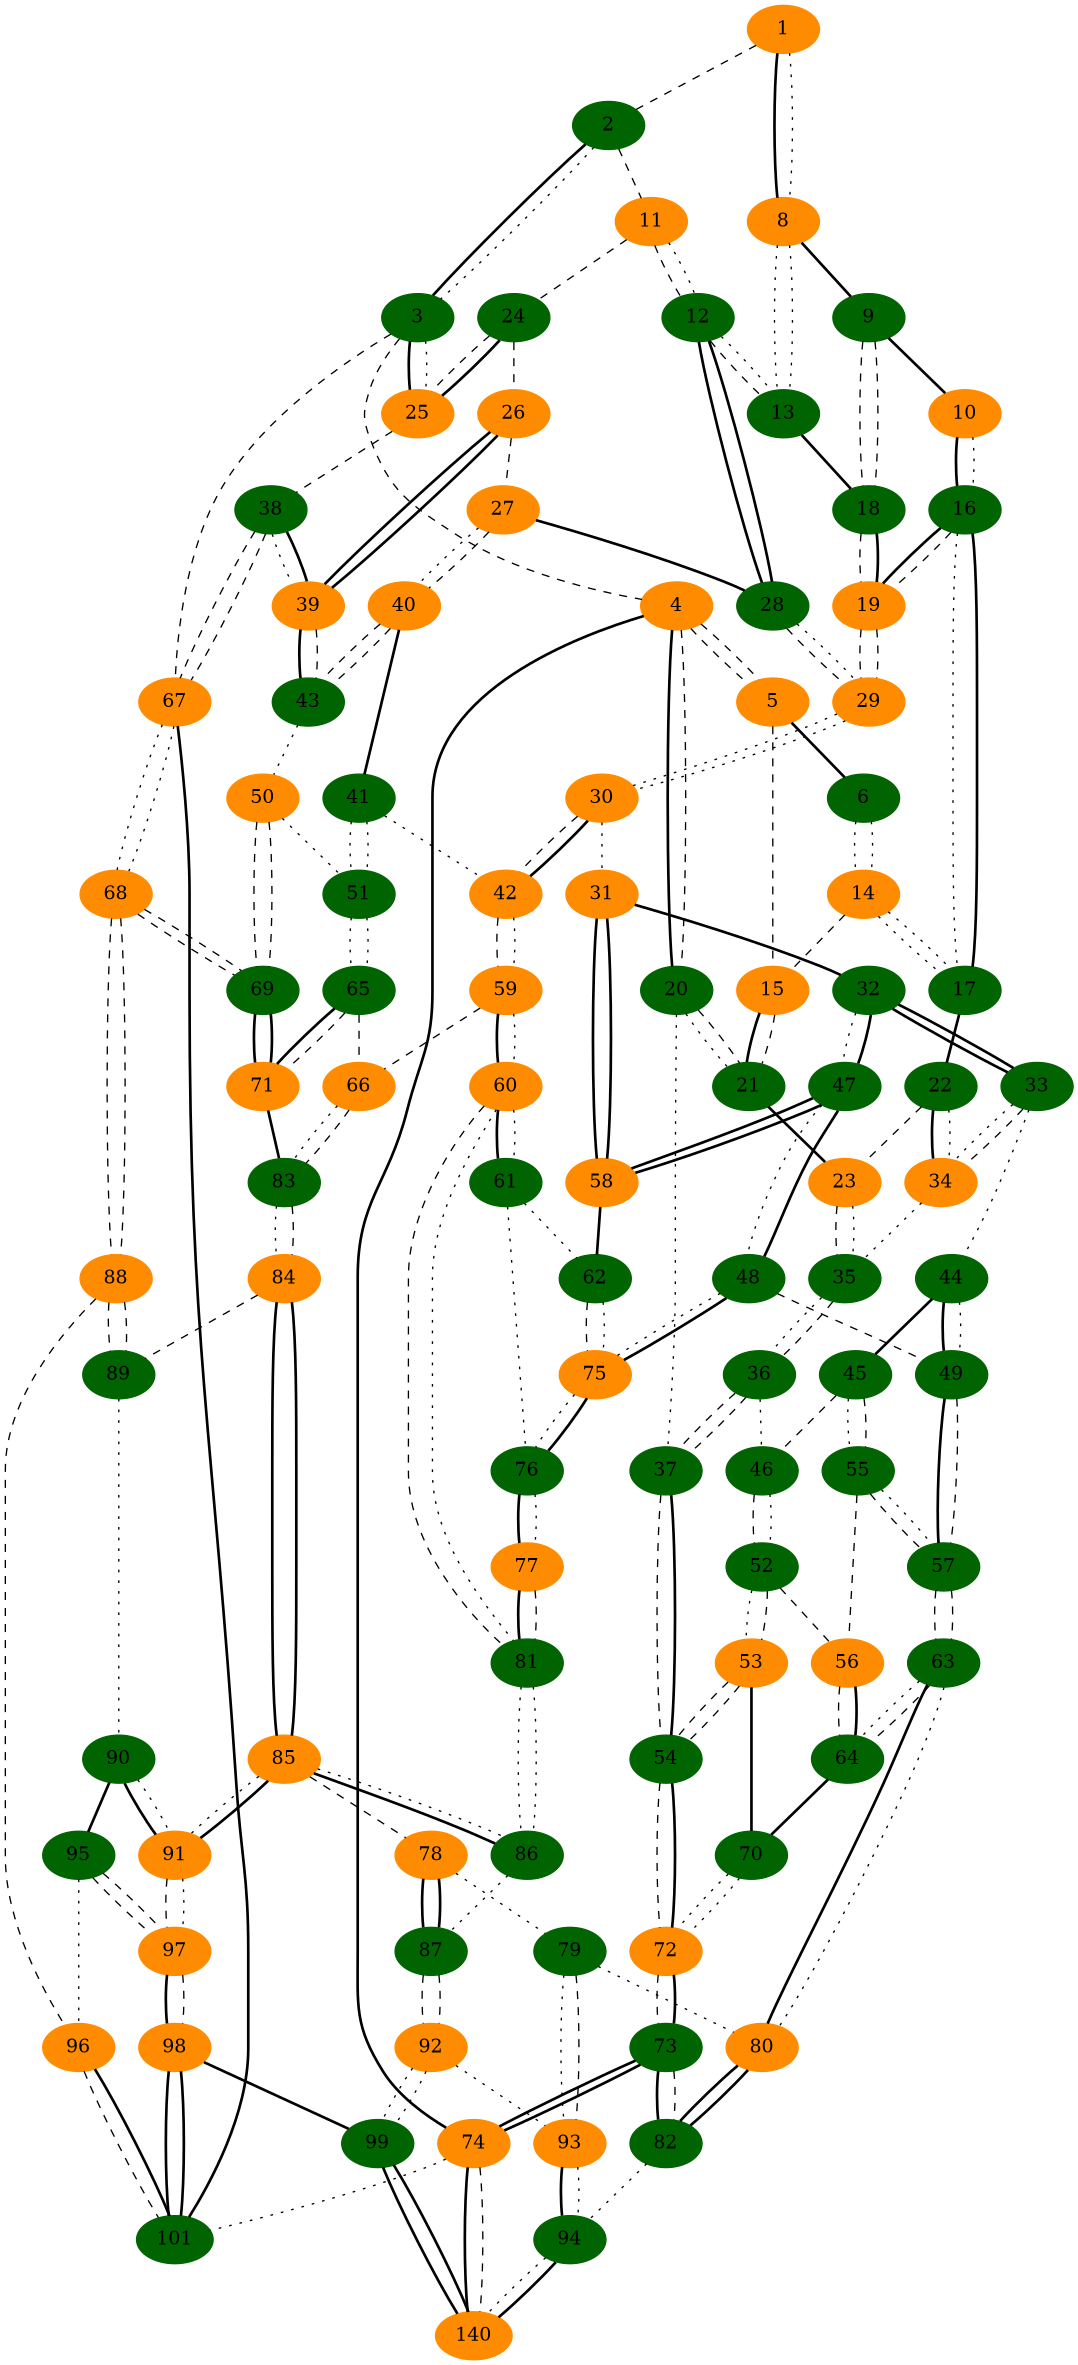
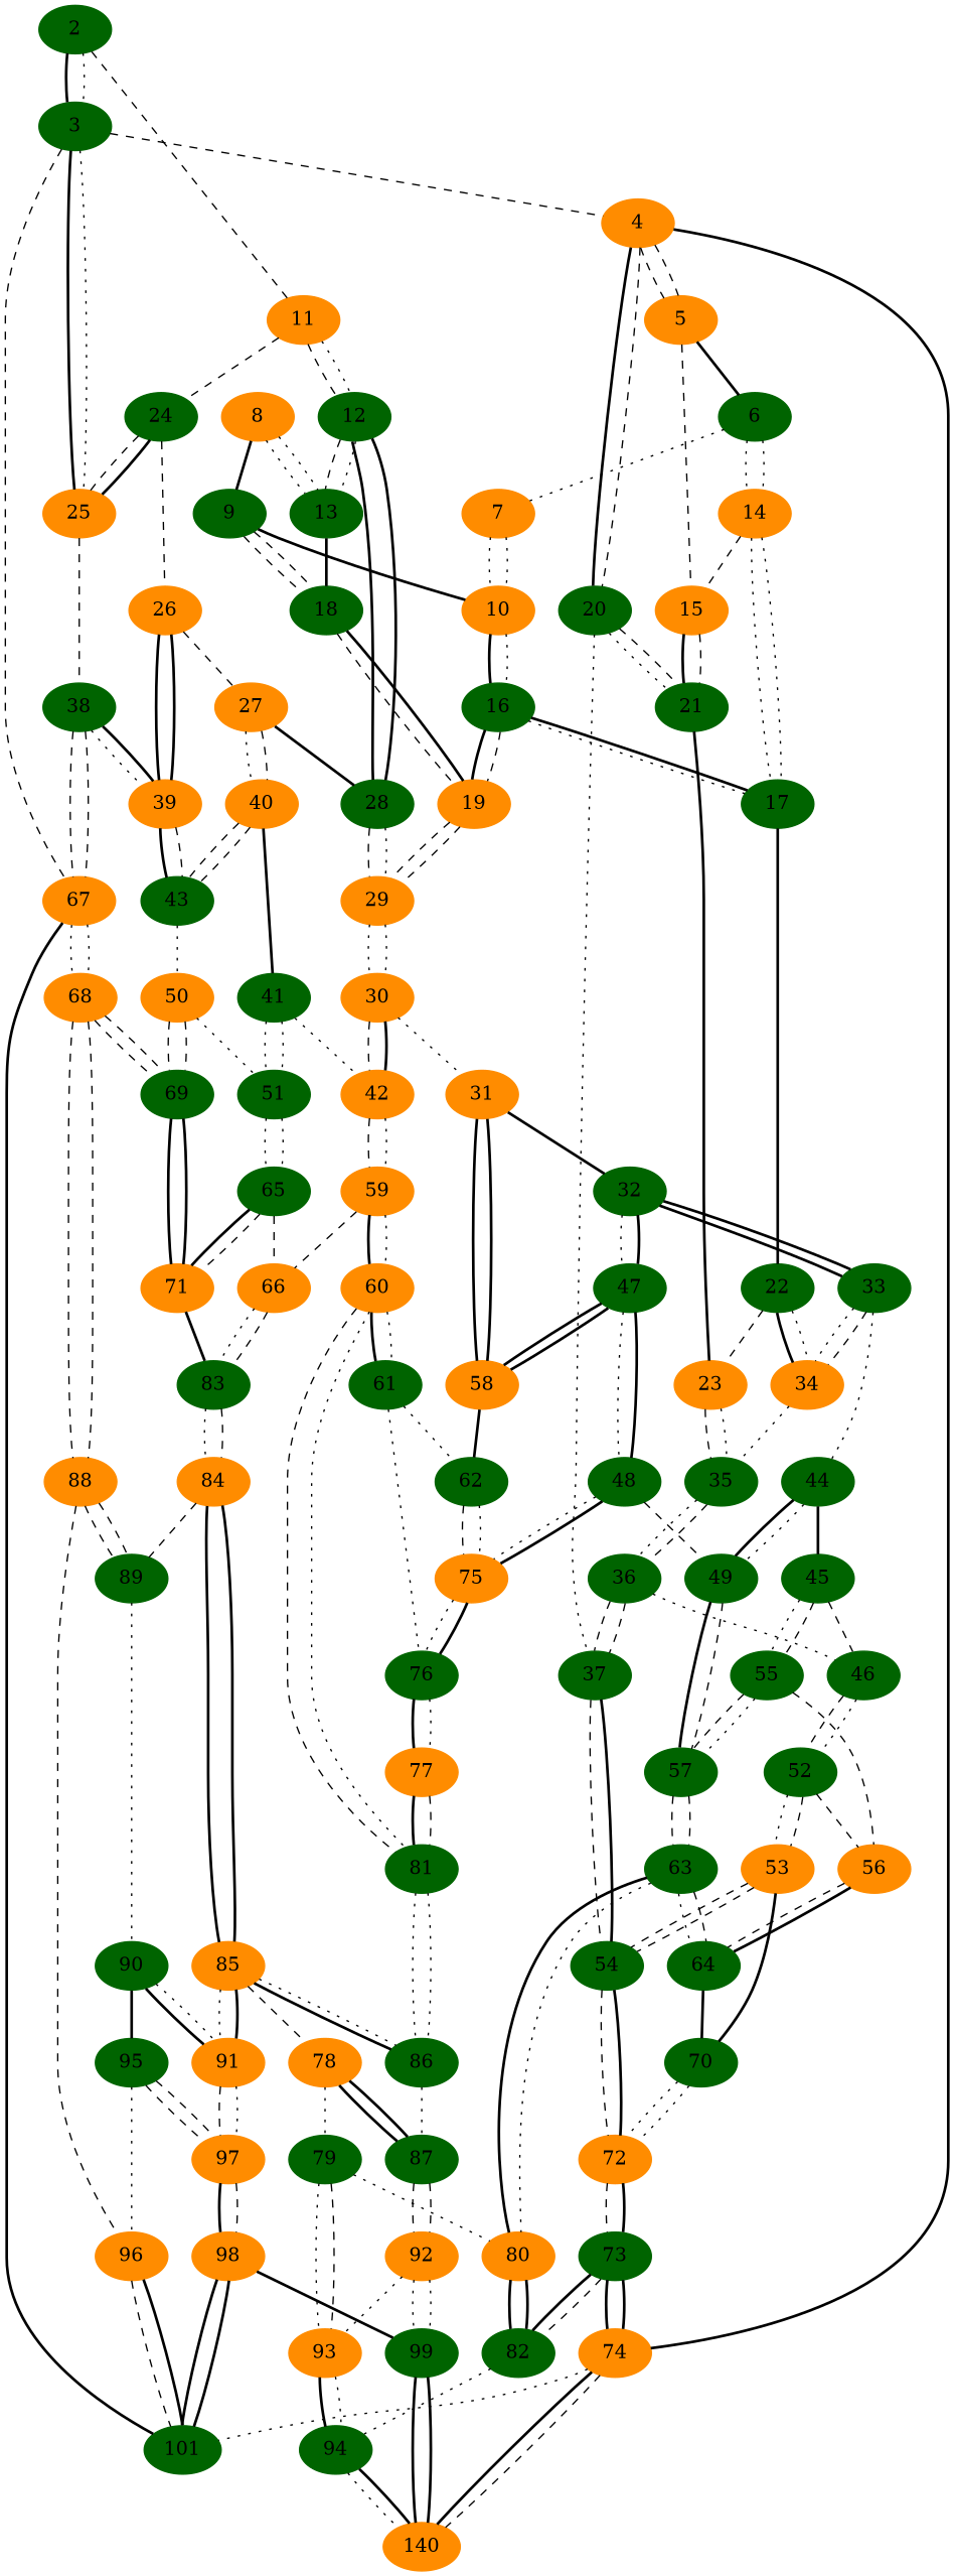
  graph {
    node [color=darkgreen style=filled]
    edge [style=dashed]
-   1 [color=darkorange]
    2
    8 [color=darkorange]
    3
    11 [color=darkorange]
    9
    13
    4 [color=darkorange]
    25 [color=darkorange]
    67 [color=darkorange]
    12
    24
    5 [color=darkorange]
    20
    74 [color=darkorange]
    38
    68 [color=darkorange]
    101
    6
    15 [color=darkorange]
    21
    37
    n23 [color=darkorange label=140]
+   7 [color=darkorange]
    14 [color=darkorange]
    10 [color=darkorange]
    17
    16
    18
    19 [color=darkorange]
    28
    26 [color=darkorange]
    29 [color=darkorange]
    22
    23 [color=darkorange]
    34 [color=darkorange]
    30 [color=darkorange]
    54
    35
    36
    27 [color=darkorange]
    39 [color=darkorange]
    40 [color=darkorange]
    43
    41
    31 [color=darkorange]
    42 [color=darkorange]
    32
    58 [color=darkorange]
    59 [color=darkorange]
    33
    47
    62
    44
    48
    45
    49
    46
    52
    72 [color=darkorange]
    50 [color=darkorange]
    51
    65
    60 [color=darkorange]
    66 [color=darkorange]
    69
    55
    57
    56 [color=darkorange]
    53 [color=darkorange]
    75 [color=darkorange]
    76
    63
    71 [color=darkorange]
    70
    64
    73
    80 [color=darkorange]
    61
    81
    83
    86
    77 [color=darkorange]
    82
    84 [color=darkorange]
    88 [color=darkorange]
    89
    96 [color=darkorange]
    94
    78 [color=darkorange]
    79
    87
    93 [color=darkorange]
    92 [color=darkorange]
    85 [color=darkorange]
    91 [color=darkorange]
    90
    97 [color=darkorange]
    99
    95
    98 [color=darkorange]
-   1 -- 2
-   1 -- 8 [style=bold]
-   1 -- 8 [style=dotted]
    2 -- 3 [style=bold]
    2 -- 3 [style=dotted]
    2 -- 11
    8 -- 9 [style=bold]
    8 -- 13 [style=dotted]
    8 -- 13 [style=dotted]
    3 -- 4
    3 -- 25 [style=bold]
    3 -- 25 [style=dotted]
    3 -- 67
    11 -- 12
    11 -- 12 [style=dotted]
    11 -- 24
    9 -- 10 [style=bold]
    9 -- 18
    9 -- 18
    13 -- 18 [style=bold]
    4 -- 5
    4 -- 5
    4 -- 20 [style=bold]
    4 -- 20
    4 -- 74 [style=bold]
    25 -- 38
    67 -- 68 [style=dotted]
    67 -- 68 [style=dotted]
    67 -- 101 [style=bold]
    12 -- 13
    12 -- 13 [style=dotted]
    12 -- 28 [style=bold]
    12 -- 28 [style=bold]
    24 -- 25
    24 -- 25 [style=bold]
    24 -- 26
    5 -- 6 [style=bold]
    5 -- 15
    20 -- 21 [style=dotted]
    20 -- 21
    20 -- 37 [style=dotted]
    74 -- 101 [style=dotted]
    74 -- n23 [style=bold]
    74 -- n23
    38 -- 67
    38 -- 67
    38 -- 39 [style=dotted]
    38 -- 39 [style=bold]
    68 -- 69
    68 -- 69
    68 -- 88
    68 -- 88
+   6 -- 7 [style=dotted]
    6 -- 14 [style=dotted]
    6 -- 14 [style=dotted]
    15 -- 21 [style=bold]
    15 -- 21
    21 -- 23 [style=bold]
    37 -- 54
    37 -- 54 [style=bold]
+   7 -- 10 [style=dotted]
+   7 -- 10 [style=dotted]
    14 -- 15
    14 -- 17 [style=dotted]
    14 -- 17 [style=dotted]
    10 -- 16 [style=bold]
    10 -- 16 [style=dotted]
    17 -- 22 [style=bold]
    16 -- 17 [style=dotted]
    16 -- 17 [style=bold]
    16 -- 19 [style=bold]
    16 -- 19
    18 -- 19
    18 -- 19 [style=bold]
    19 -- 29
    19 -- 29
    28 -- 29
    28 -- 29 [style=dotted]
    26 -- 27
    26 -- 39 [style=bold]
    26 -- 39 [style=bold]
    29 -- 30 [style=dotted]
    29 -- 30 [style=dotted]
    22 -- 23
    22 -- 34 [style=bold]
    22 -- 34 [style=dotted]
    23 -- 35
    23 -- 35 [style=dotted]
    34 -- 35 [style=dotted]
    30 -- 31 [style=dotted]
    30 -- 42
    30 -- 42 [style=bold]
    54 -- 72
    54 -- 72 [style=bold]
    35 -- 36 [style=dotted]
    35 -- 36
    36 -- 37
    36 -- 37
    36 -- 46 [style=dotted]
    27 -- 28 [style=bold]
    27 -- 40 [style=dotted]
    27 -- 40
    39 -- 43 [style=bold]
    39 -- 43
    40 -- 43
    40 -- 43
    40 -- 41 [style=bold]
    43 -- 50 [style=dotted]
    41 -- 42 [style=dotted]
    41 -- 51 [style=dotted]
    41 -- 51 [style=dotted]
    31 -- 32 [style=bold]
    31 -- 58 [style=bold]
    31 -- 58 [style=bold]
    42 -- 59
    42 -- 59 [style=dotted]
    32 -- 33 [style=bold]
    32 -- 33 [style=bold]
    32 -- 47 [style=dotted]
    32 -- 47 [style=bold]
    58 -- 62 [style=bold]
    59 -- 60 [style=bold]
    59 -- 60 [style=dotted]
    59 -- 66
    33 -- 34 [style=dotted]
    33 -- 34
    33 -- 44 [style=dotted]
    47 -- 58 [style=bold]
    47 -- 58 [style=bold]
    47 -- 48 [style=dotted]
    47 -- 48 [style=bold]
    62 -- 75
    62 -- 75 [style=dotted]
    44 -- 45 [style=bold]
    44 -- 49 [style=bold]
    44 -- 49 [style=dotted]
    48 -- 49
    48 -- 75 [style=dotted]
    48 -- 75 [style=bold]
    45 -- 46
    45 -- 55 [style=dotted]
    45 -- 55
    49 -- 57 [style=bold]
    49 -- 57
    46 -- 52
    46 -- 52 [style=dotted]
    52 -- 56
    52 -- 53 [style=dotted]
    52 -- 53
    72 -- 73
    72 -- 73 [style=bold]
    50 -- 51 [style=dotted]
    50 -- 69
    50 -- 69
    51 -- 65 [style=dotted]
    51 -- 65 [style=dotted]
    65 -- 66
    65 -- 71 [style=bold]
    65 -- 71
    60 -- 61 [style=bold]
    60 -- 61 [style=dotted]
    60 -- 81
    60 -- 81 [style=dotted]
    66 -- 83 [style=dotted]
    66 -- 83
    69 -- 71 [style=bold]
    69 -- 71 [style=bold]
    55 -- 57
    55 -- 57 [style=dotted]
    55 -- 56
    57 -- 63
    57 -- 63
    56 -- 64
    56 -- 64 [style=bold]
    53 -- 54
    53 -- 54
    53 -- 70 [style=bold]
    75 -- 76 [style=dotted]
    75 -- 76 [style=bold]
    76 -- 77 [style=bold]
    76 -- 77 [style=dotted]
    63 -- 64 [style=dotted]
    63 -- 64
    63 -- 80 [style=bold]
    63 -- 80 [style=dotted]
    71 -- 83 [style=bold]
    70 -- 72 [style=dotted]
    70 -- 72 [style=dotted]
    64 -- 70 [style=bold]
    73 -- 74 [style=bold]
    73 -- 74 [style=bold]
    73 -- 82 [style=bold]
    73 -- 82
    80 -- 82 [style=bold]
    80 -- 82 [style=bold]
    61 -- 62 [style=dotted]
    61 -- 76 [style=dotted]
    81 -- 86 [style=dotted]
    81 -- 86 [style=dotted]
    83 -- 84 [style=dotted]
    83 -- 84
    86 -- 87 [style=dotted]
    77 -- 81 [style=bold]
    77 -- 81
    82 -- 94 [style=dotted]
    84 -- 89
    84 -- 85 [style=bold]
    84 -- 85 [style=bold]
    88 -- 89
    88 -- 89
    88 -- 96
    89 -- 90 [style=dotted]
    96 -- 101
    96 -- 101 [style=bold]
    94 -- n23 [style=dotted]
    94 -- n23 [style=bold]
    78 -- 79 [style=dotted]
    78 -- 87 [style=bold]
    78 -- 87 [style=bold]
    79 -- 80 [style=dotted]
    79 -- 93 [style=dotted]
    79 -- 93
    87 -- 92
    87 -- 92
    93 -- 94 [style=bold]
    93 -- 94 [style=dotted]
    92 -- 93 [style=dotted]
    92 -- 99 [style=dotted]
    92 -- 99 [style=dotted]
    85 -- 86 [style=bold]
    85 -- 86 [style=dotted]
    85 -- 78
    85 -- 91 [style=dotted]
    85 -- 91 [style=bold]
    91 -- 97
    91 -- 97 [style=dotted]
    90 -- 91 [style=bold]
    90 -- 91 [style=dotted]
    90 -- 95 [style=bold]
    97 -- 98 [style=bold]
    97 -- 98
    99 -- n23 [style=bold]
    99 -- n23 [style=bold]
    95 -- 96 [style=dotted]
    95 -- 97
    95 -- 97
    98 -- 101 [style=bold]
    98 -- 101 [style=bold]
    98 -- 99 [style=bold]
  }
